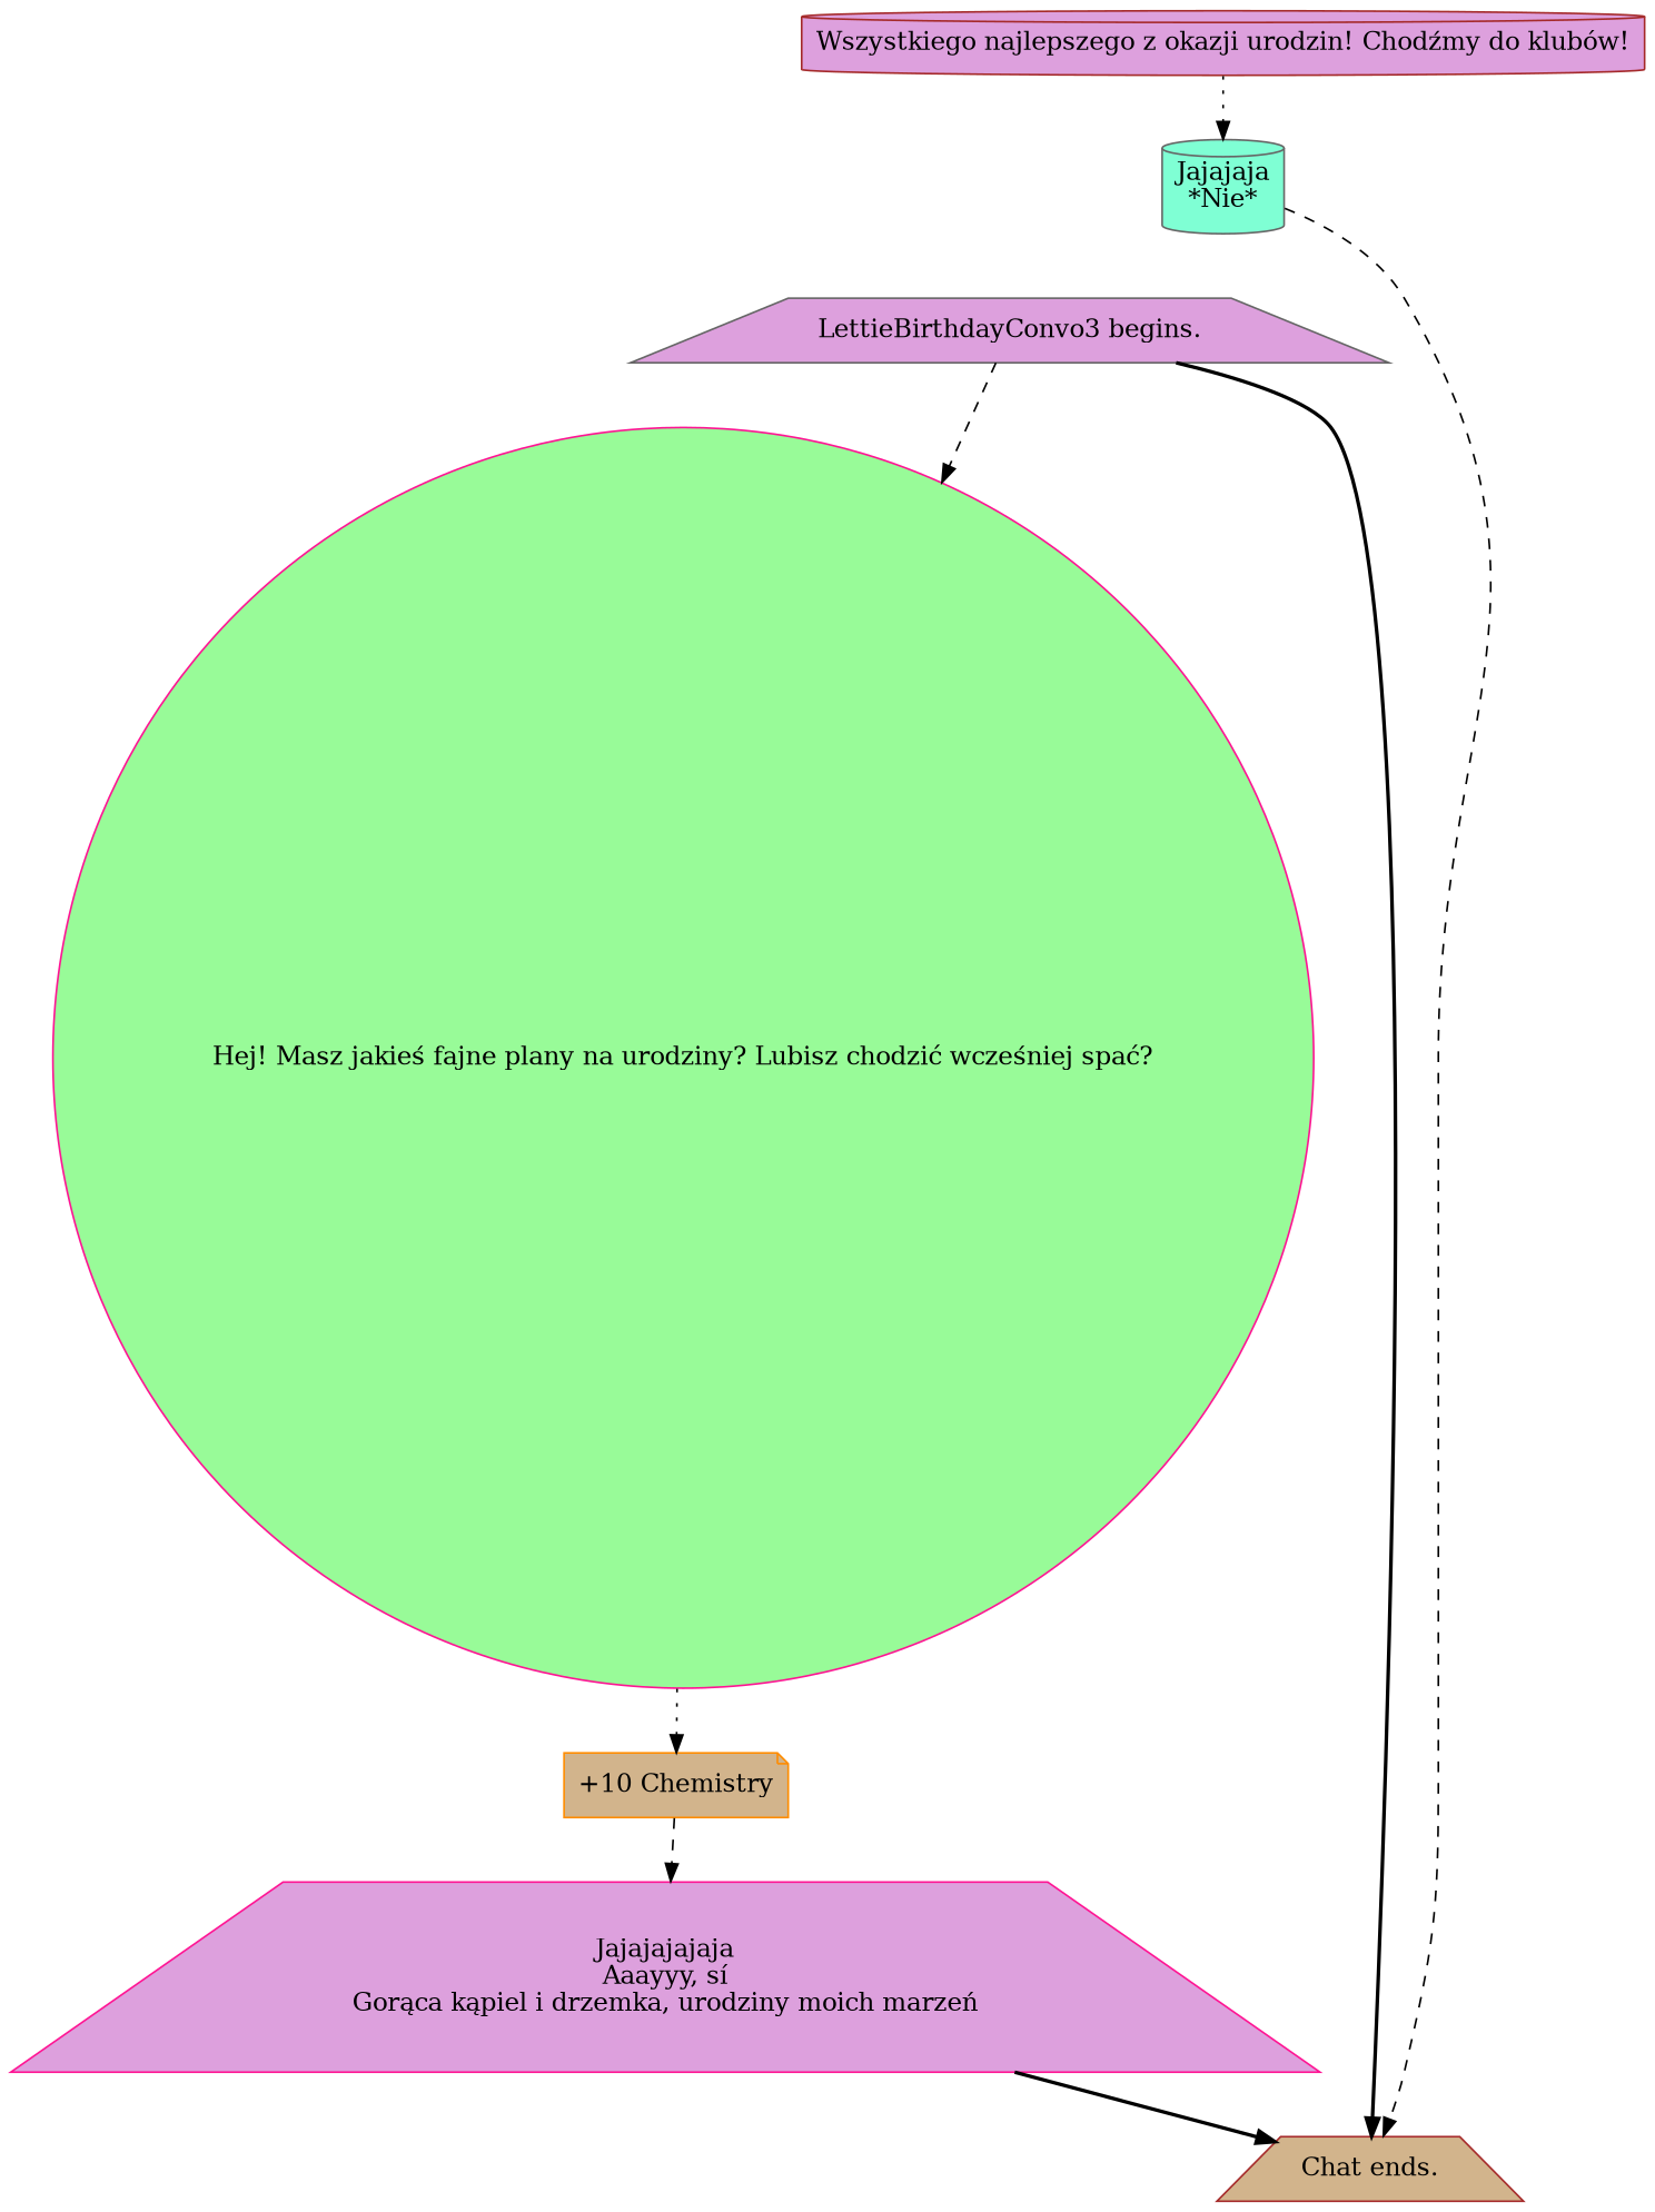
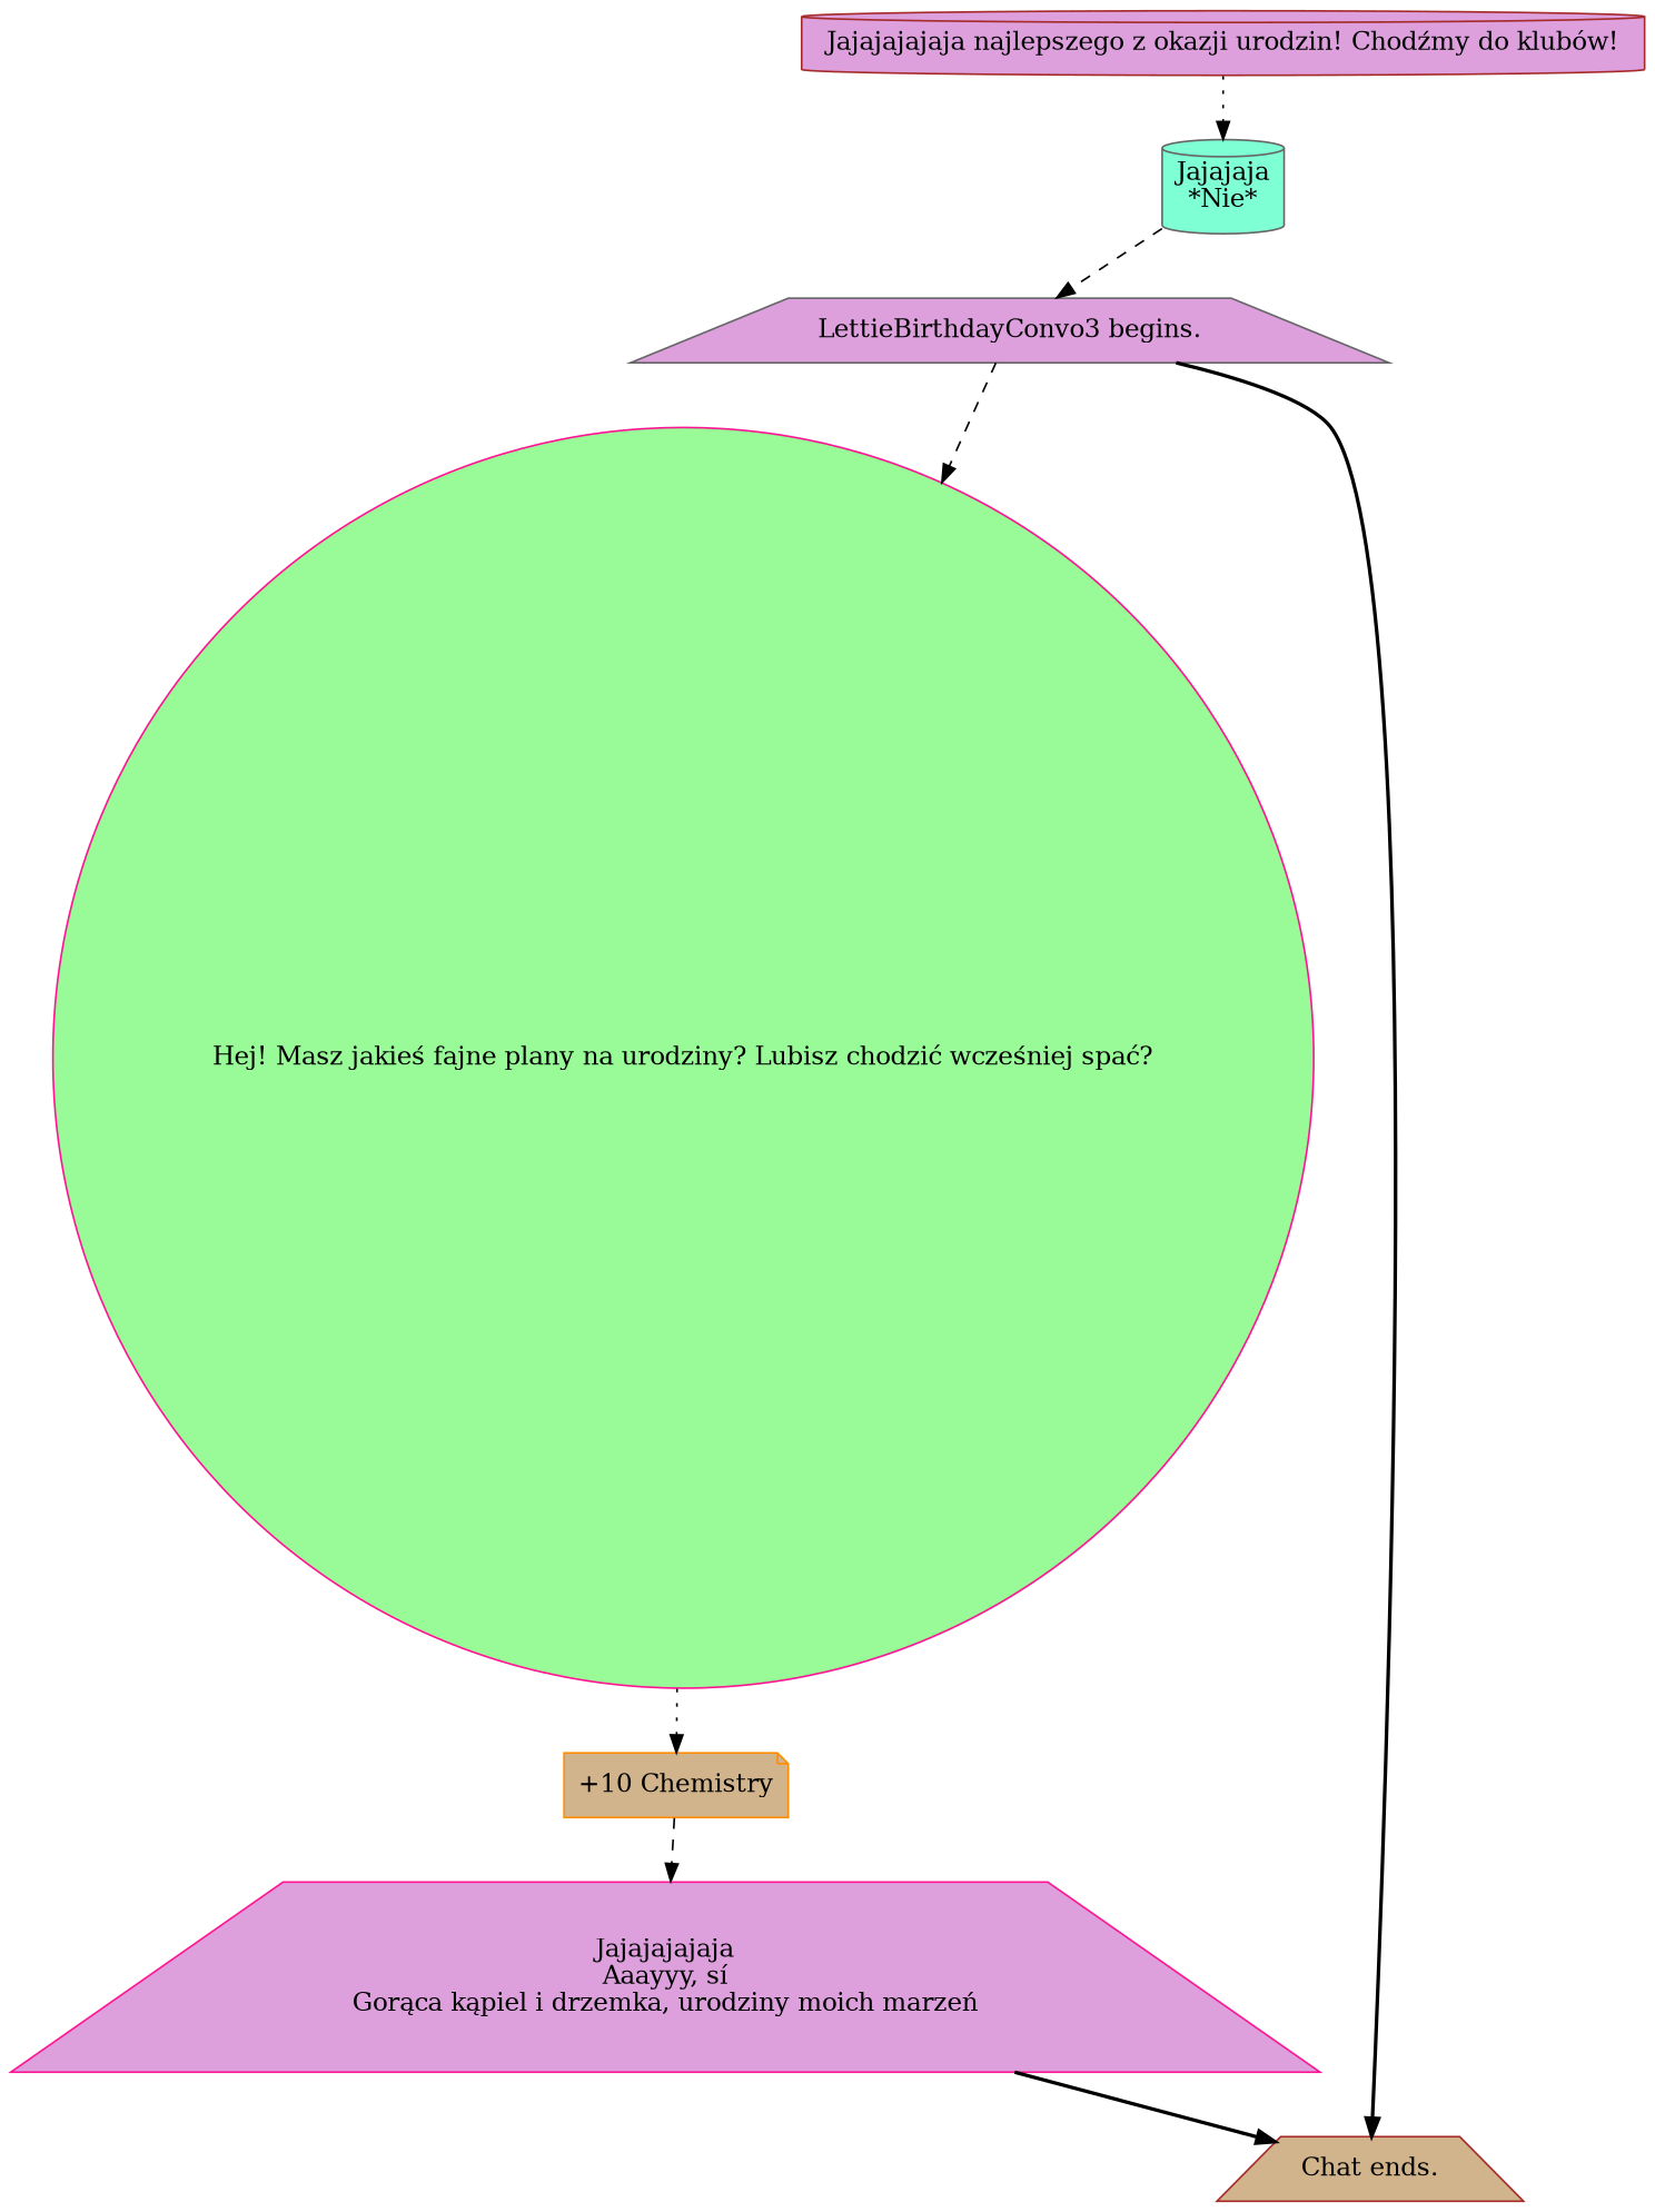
  digraph {
    node [color=deeppink fillcolor=plum shape=trapezium style=filled]
    edge [style=dashed]
    n1 [fillcolor=palegreen label="Hej! Masz jakieś fajne plany na urodziny? Lubisz chodzić wcześniej spać?" shape=circle]
    "LettieBirthdayConvo3 begins." [color=gray40]
    "Chat ends." [color=brown fillcolor=tan]
    n4 [color=darkorange fillcolor=tan label="+10 Chemistry" shape=note]
-   n5 [color=brown label="Wszystkiego najlepszego z okazji urodzin! Chodźmy do klubów!" shape=cylinder]
+   n5 [color=brown label="Jajajajajaja najlepszego z okazji urodzin! Chodźmy do klubów!" shape=cylinder]
    n6 [color=gray40 fillcolor=aquamarine label="Jajajaja\n*Nie*" shape=cylinder]
    n7 [label="Jajajajajaja\nAaayyy, sí\nGorąca kąpiel i drzemka, urodziny moich marzeń"]
    n1 -> n4 [style=dotted]
    "LettieBirthdayConvo3 begins." -> n1
    "LettieBirthdayConvo3 begins." -> "Chat ends." [style=bold]
    n4 -> n7
    n5 -> n6 [style=dotted]
-   n6 -> "Chat ends."
+   n6 -> "LettieBirthdayConvo3 begins."
    n7 -> "Chat ends." [style=bold]
  }
